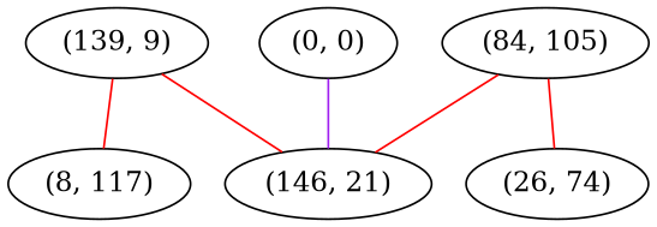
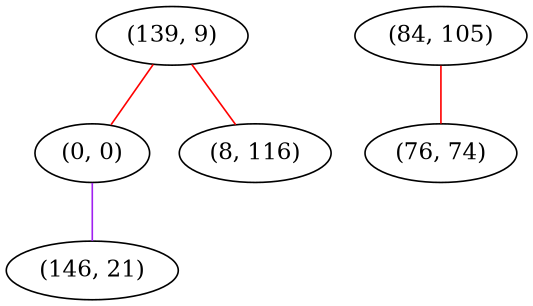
  graph {
    edge [color=red weight=1]
    "(0, 0)"
    "(146, 21)"
    "(139, 9)"
-   "(8, 117)"
+   "(8, 117)" [label="(8, 116)"]
    n5 [label="(84, 105)"]
-   "(76, 74)" [label="(26, 74)"]
+   "(76, 74)"
    "(0, 0)" -- "(146, 21)" [color=purple weight=4]
-   "(139, 9)" -- "(146, 21)"
+   "(139, 9)" -- "(0, 0)"
    "(139, 9)" -- "(8, 117)"
-   n5 -- "(146, 21)"
    n5 -- "(76, 74)"
  }
